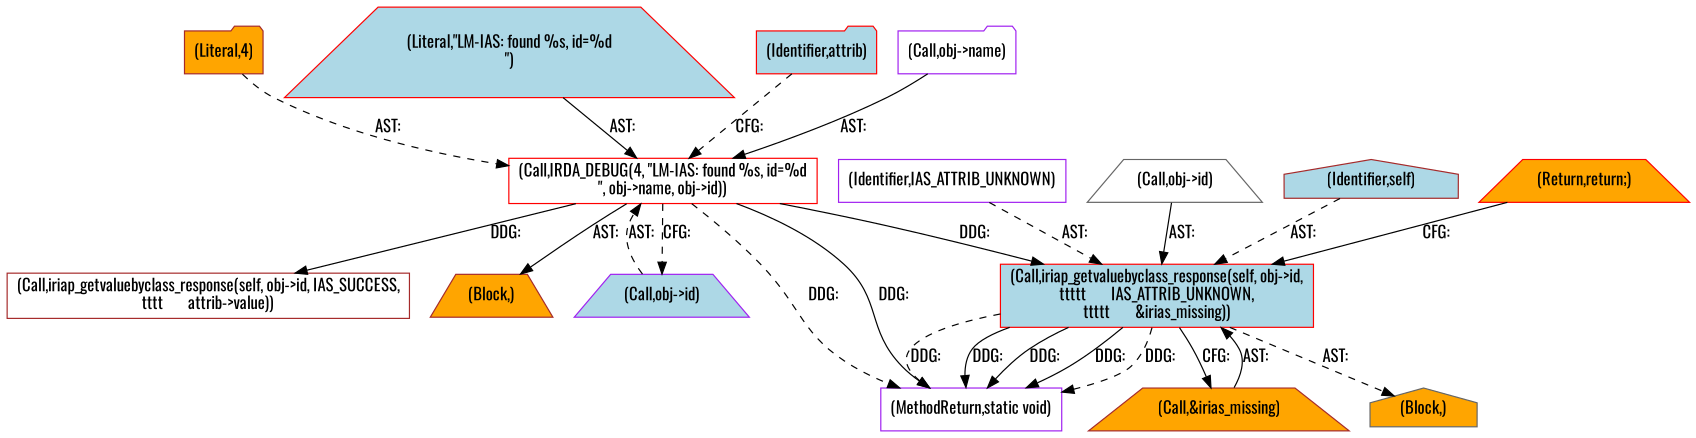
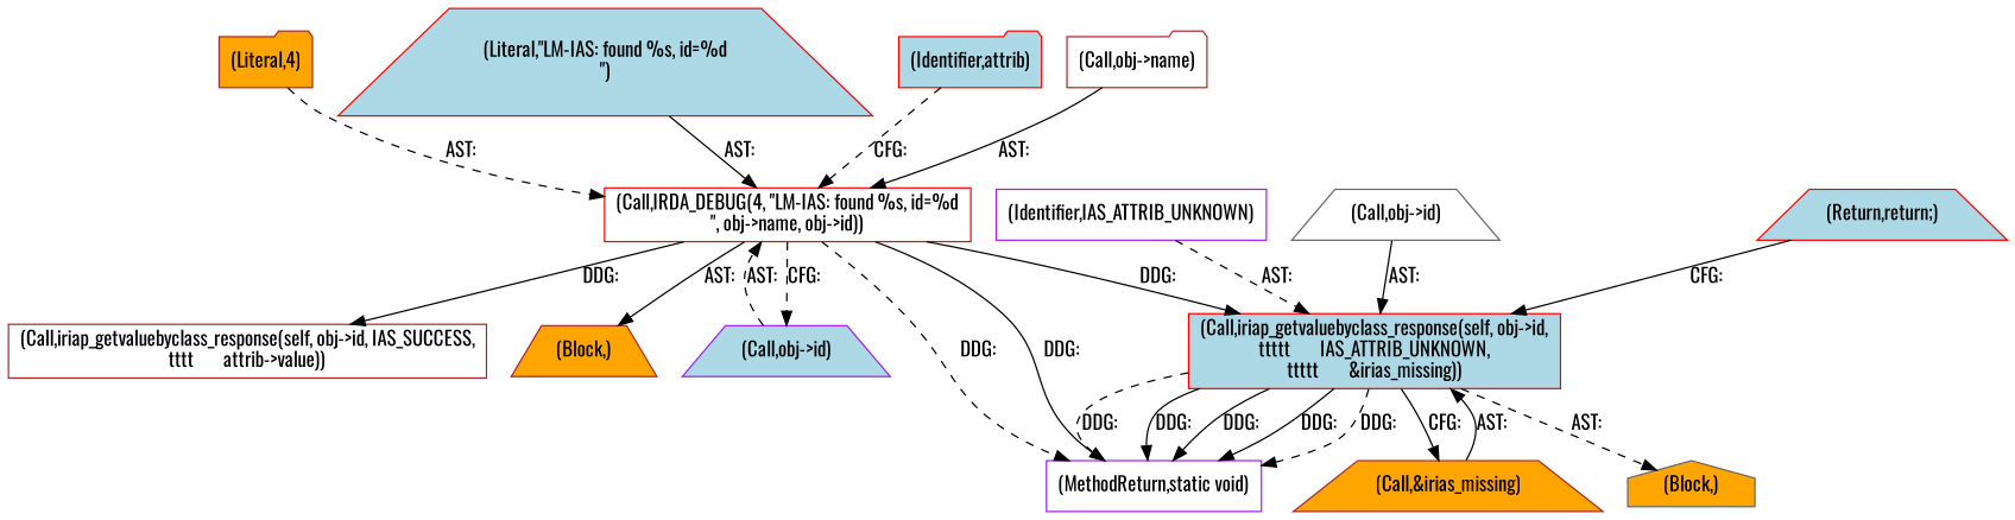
  digraph {
    fontname=Oswald
    node [color=red fillcolor=white fontname=Oswald shape=trapezium style=filled]
    edge [fontname=Oswald style=solid]
    n1 [fillcolor=lightblue label="(Call,iriap_getvaluebyclass_response(self, obj->id,\n\t\t\t\t\t       IAS_ATTRIB_UNKNOWN,\n\t\t\t\t\t       &irias_missing))" shape=box]
    n2 [color=purple label="(MethodReturn,static void)" shape=box]
    n3 [color=brown fillcolor=orange label="(Call,&irias_missing)"]
    n4 [color=gray40 fillcolor=orange label="(Block,)" shape=house]
    n5 [label="(Call,IRDA_DEBUG(4, \"LM-IAS: found %s, id=%d\n\", obj->name, obj->id))" shape=box]
    n6 [color=purple fillcolor=lightblue label="(Call,obj->id)"]
    n7 [color=brown label="(Call,iriap_getvaluebyclass_response(self, obj->id, IAS_SUCCESS,\n\t\t\t\t       attrib->value))" shape=box]
    n8 [color=brown fillcolor=orange label="(Block,)"]
    n9 [color=purple label="(Identifier,IAS_ATTRIB_UNKNOWN)" shape=box]
    n10 [color=brown fillcolor=orange label="(Literal,4)" shape=folder]
    n11 [color=gray40 label="(Call,obj->id)"]
-   n12 [color=brown fillcolor=lightblue label="(Identifier,self)" shape=house]
    n13 [fillcolor=lightblue label="(Literal,\"LM-IAS: found %s, id=%d\n\")"]
    n14 [fillcolor=lightblue label="(Identifier,attrib)" shape=folder]
-   n15 [color=purple label="(Call,obj->name)" shape=folder]
-   n16 [fillcolor=orange label="(Return,return;)"]
+   n15 [color=brown label="(Call,obj->name)" shape=folder]
+   n16 [fillcolor=lightblue label="(Return,return;)"]
    n1 -> n2 [label="DDG: "]
    n1 -> n2 [label="DDG: " style=dashed]
    n1 -> n2 [label="DDG: " style=dashed]
    n1 -> n2 [label="DDG: "]
    n1 -> n2 [label="DDG: "]
    n1 -> n3 [label="CFG: "]
    n1 -> n4 [label="AST: " style=dashed]
    n3 -> n1 [label="AST: "]
    n5 -> n1 [label="DDG: "]
    n5 -> n2 [label="DDG: " style=dashed]
    n5 -> n2 [label="DDG: "]
    n5 -> n6 [label="CFG: " style=dashed]
    n5 -> n7 [label="DDG: "]
    n5 -> n8 [label="AST: "]
    n6 -> n5 [label="AST: " style=dashed]
    n9 -> n1 [label="AST: " style=dashed]
    n10 -> n5 [label="AST: " style=dashed]
    n11 -> n1 [label="AST: "]
-   n12 -> n1 [label="AST: " style=dashed]
    n13 -> n5 [label="AST: "]
    n14 -> n5 [label="CFG: " style=dashed]
    n15 -> n5 [label="AST: "]
    n16 -> n1 [label="CFG: "]
  }
